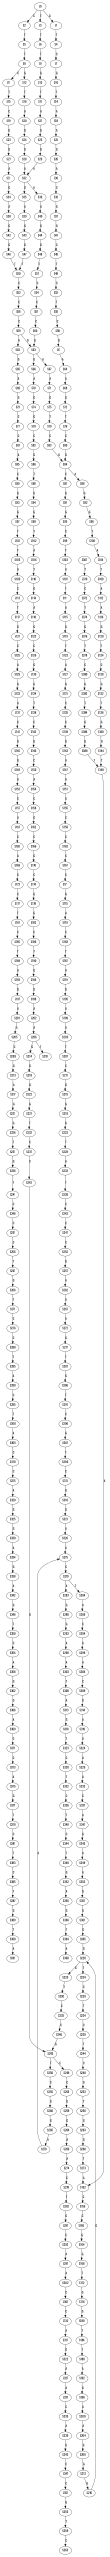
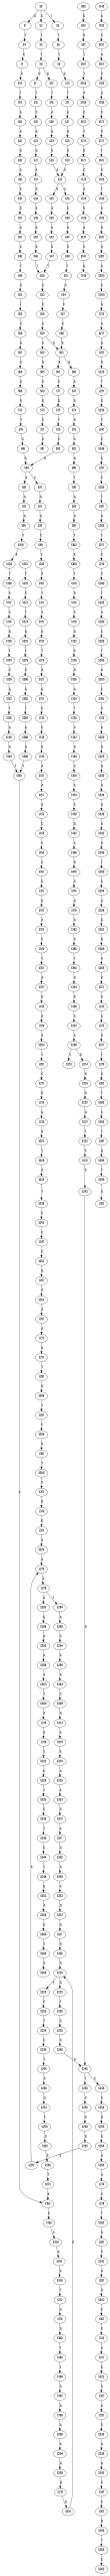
  strict digraph {
    fontname=Oswald
    node [fontname=Oswald]
    edge [fontname=Oswald]
    S0
    S1
    S2
    S3
    S4
    S5
    S6
    S7
    S8
    S9
    S10
    S11
    S12
    S13
    S14
    S15
    S16
    S17
    S18
    S19
    S20
    S21
    S22
    S23
    S24
    S25
    S26
    S27
    S28
    S29
    S30
    S31
    S32
    S33
    S34
    S35
    S36
    S37
    S38
    S39
    S40
    S41
    S42
    S43
    S44
    S45
    S46
    S47
    S48
    S49
    S50
    S51
    S52
    S53
    S54
    S55
    S56
    S57
    S58
    S59
    S60
    S61
    S62
    S63
    S64
    S65
    S66
    S67
    S68
    S69
    S70
    S71
    S72
    S73
    S74
    S75
    S76
    S77
    S78
    S79
    S80
    S81
    S82
    S83
    S84
-   S85
    S86
    S87
    S88
    S89
    S90
    S91
    S92
    S93
    S94
    S95
    S96
    S97
    S98
    S99
    S100
    S101
    S102
    S103
    S104
    S105
    S106
    S107
    S108
    S109
    S110
    S111
    S112
    S113
    S114
    S115
    S116
    S117
    S118
    S119
    S120
    S121
    S122
    S123
    S124
    S125
    S126
    S127
    S128
    S129
    S130
    S131
    S132
    S133
    S134
    S135
    S136
    S137
    S138
    S139
    S140
    S141
    S142
    S143
    S144
    S145
    S146
    S147
    S148
    S149
    S150
    S151
    S152
    S153
    S154
    S155
    S156
    S157
    S158
    S159
    S160
    S161
    S162
    S163
    S164
    S165
    S166
    S167
    S168
    S169
-   S170
+   S170 [label=S470]
    S171
    S172
    S173
    S174
    S175
    S176
    S177
    S178
    S179
    S180
    S181
    S182
    S183
    S184
    S185
    S186
    S187
    S188
    S189
    S190
    S191
    S192
    S193
    S194
    S195
    S196
    S197
    S198
    S199
    S200
    S201
    S202
    S203
    S204
    S205
    S206
    S207
    S208
    S209
    S210
    S214
    S211
    S212
    S213
    S215
    S216
    S217
    S218
    S219
    S220
    S221
    S222
    S223
    S224
    S225
    S226
    S227
    S228
    S229
    S230
    S231
    S232
    S233
    S234
    S235
    S236
    S237
    S238
    S239
    S240
    S241
    S242
    S243
    S244
    S245
    S246
    S247
    S248
    S249
    S250
    S251
    S252
    S253
    S254
    S255
    S256
    S257
    S258
    S259
    S260
    S261
    S262
    S263
    S264
    S265
    S266
    S267
    S268
    S269
    S270
    S271
    S272
    S273
    S274
    S275
    S276
    S277
    S278
    S279
    S280
    S281
    S282
    S283
    S284
    S285
    S286
    S287
    S288
    S289
    S290
    S291
    S292
    S293
    S294
    S295
    S296
    S297
    S298
    S299
    S300
    S301
    S302
    S303
    S304
    S305
    S306
    S307
    S308
    S309
    S310
    S311
    S312
    S313
    S314
    S315
    S316
    S317
    S318
    S319
    S320
    S321
    S322
    S323
    S324
    S325
    S326
    S327
    S328
    S329
    S330
    S331
    S332
    S333
    S334
    S335
    S336
    S337
    S338
    S339
    S340
    S341
    S342
    S343
    S344
    S345
    S346
    S347
    S348
    S349
    S350
    S351
    S352
    S353
    S354
    S355
    S356
    S357
    S358
    S359
    S360
    S361
    S362
    S363
    S364
    S365
    S366
    S368
    S369
    S367
    S370
    S371
    S372
    S373
    S374
    S375
    S376
    S377
    S378
    S379
    S380
    S381
    S382
    S383
    S384
    S385
    S386
    S387
    S388
    S389
    S390
    S391
    S0 -> S1 [label=G]
    S0 -> S2 [label=C]
    S0 -> S3 [label=T]
    S1 -> S4 [label=T]
    S2 -> S5 [label=T]
    S3 -> S6 [label=T]
    S4 -> S7 [label=C]
    S5 -> S8 [label=T]
    S6 -> S9 [label=T]
    S7 -> S10 [label=G]
    S8 -> S11 [label=C]
    S8 -> S12 [label=G]
    S9 -> S13 [label=G]
    S10 -> S14 [label=T]
    S11 -> S15 [label=T]
    S12 -> S16 [label=T]
    S13 -> S17 [label=T]
    S14 -> S18 [label=A]
    S15 -> S19 [label=C]
    S16 -> S20 [label=A]
    S17 -> S21 [label=A]
    S18 -> S22 [label=A]
    S19 -> S23 [label=G]
    S20 -> S24 [label=G]
    S21 -> S25 [label=G]
    S22 -> S26 [label=G]
    S23 -> S27 [label=G]
    S24 -> S28 [label=G]
    S25 -> S29 [label=G]
    S26 -> S30 [label=A]
    S27 -> S31 [label=A]
    S28 -> S32 [label=A]
    S29 -> S32 [label=A]
    S30 -> S33 [label=C]
    S31 -> S34 [label=G]
    S32 -> S35 [label=G]
    S32 -> S36 [label=A]
    S33 -> S37 [label=G]
    S34 -> S38 [label=A]
    S35 -> S39 [label=A]
    S36 -> S40 [label=A]
    S37 -> S41 [label=G]
    S38 -> S42 [label=G]
    S39 -> S43 [label=G]
    S40 -> S44 [label=G]
    S41 -> S45 [label=C]
    S42 -> S46 [label=G]
    S43 -> S47 [label=G]
    S44 -> S48 [label=G]
    S45 -> S49 [label=T]
    S46 -> S50 [label=T]
    S47 -> S50 [label=T]
    S48 -> S51 [label=T]
    S49 -> S52 [label=C]
    S50 -> S53 [label=C]
    S51 -> S54 [label=C]
    S52 -> S55 [label=T]
    S53 -> S56 [label=C]
    S54 -> S57 [label=C]
    S55 -> S58 [label=C]
    S56 -> S59 [label=C]
    S57 -> S60 [label=C]
    S58 -> S61 [label=G]
    S59 -> S62 [label=A]
    S59 -> S63 [label=G]
    S60 -> S63 [label=G]
    S61 -> S64 [label=A]
    S62 -> S65 [label=G]
    S63 -> S66 [label=G]
    S63 -> S67 [label=A]
    S64 -> S68 [label=A]
    S65 -> S69 [label=A]
    S66 -> S70 [label=A]
    S67 -> S71 [label=A]
    S68 -> S72 [label=G]
    S69 -> S73 [label=G]
    S70 -> S74 [label=G]
    S71 -> S75 [label=G]
    S72 -> S76 [label=T]
    S73 -> S77 [label=C]
    S74 -> S78 [label=G]
    S75 -> S79 [label=T]
    S76 -> S80 [label=C]
    S77 -> S81 [label=C]
    S78 -> S82 [label=C]
    S79 -> S83 [label=C]
    S80 -> S84 [label=G]
-   S81 -> S85 [label=A]
    S82 -> S86 [label=G]
    S83 -> S84 [label=G]
    S84 -> S87 [label=C]
    S84 -> S88 [label=A]
-   S85 -> S89 [label=C]
    S86 -> S90 [label=T]
    S87 -> S91 [label=G]
    S88 -> S92 [label=G]
    S89 -> S93 [label=G]
    S90 -> S94 [label=G]
    S91 -> S95 [label=G]
    S92 -> S96 [label=G]
    S93 -> S97 [label=G]
    S94 -> S98 [label=G]
    S95 -> S99 [label=C]
    S96 -> S100 [label=T]
    S97 -> S101 [label=T]
    S98 -> S102 [label=T]
    S99 -> S103 [label=T]
    S100 -> S104 [label=A]
    S101 -> S105 [label=T]
    S102 -> S106 [label=A]
    S103 -> S107 [label=A]
    S104 -> S108 [label=T]
    S105 -> S109 [label=A]
    S106 -> S110 [label=T]
    S107 -> S111 [label=T]
    S108 -> S112 [label=A]
    S109 -> S113 [label=C]
    S110 -> S114 [label=G]
    S111 -> S115 [label=A]
    S112 -> S116 [label=A]
    S113 -> S117 [label=T]
    S114 -> S118 [label=A]
    S115 -> S119 [label=G]
    S116 -> S120 [label=G]
    S117 -> S121 [label=G]
    S118 -> S122 [label=G]
    S119 -> S123 [label=T]
    S120 -> S124 [label=T]
    S121 -> S125 [label=C]
    S122 -> S126 [label=C]
    S123 -> S127 [label=A]
    S124 -> S128 [label=C]
    S125 -> S129 [label=A]
    S126 -> S130 [label=G]
    S127 -> S131 [label=G]
    S128 -> S132 [label=G]
    S129 -> S133 [label=G]
    S130 -> S134 [label=G]
    S131 -> S135 [label=C]
    S132 -> S136 [label=T]
    S133 -> S137 [label=A]
    S134 -> S138 [label=T]
    S135 -> S139 [label=C]
    S136 -> S140 [label=G]
    S137 -> S141 [label=C]
    S138 -> S142 [label=C]
    S139 -> S143 [label=G]
    S140 -> S144 [label=G]
    S141 -> S145 [label=G]
    S142 -> S146 [label=G]
    S143 -> S147 [label=A]
    S144 -> S148 [label=T]
-   S145 -> S149 [label=G]
    S146 -> S150 [label=C]
    S147 -> S151 [label=A]
    S148 -> S152 [label=A]
    S149 -> S153 [label=A]
    S150 -> S154 [label=A]
    S151 -> S155 [label=A]
    S152 -> S156 [label=C]
    S153 -> S157 [label=C]
    S154 -> S158 [label=C]
    S155 -> S159 [label=C]
    S156 -> S160 [label=C]
    S157 -> S161 [label=A]
    S158 -> S162 [label=G]
    S159 -> S163 [label=C]
    S160 -> S164 [label=G]
    S161 -> S165 [label=C]
    S162 -> S166 [label=C]
    S163 -> S167 [label=C]
    S164 -> S168 [label=G]
    S165 -> S169 [label=A]
    S166 -> S170 [label=G]
    S167 -> S171 [label=C]
    S168 -> S172 [label=T]
    S169 -> S173 [label=C]
    S170 -> S174 [label=C]
    S171 -> S175 [label=G]
    S172 -> S176 [label=G]
    S173 -> S177 [label=C]
    S174 -> S178 [label=G]
    S175 -> S179 [label=A]
    S176 -> S180 [label=G]
    S177 -> S181 [label=T]
    S178 -> S182 [label=G]
    S179 -> S183 [label=C]
    S180 -> S184 [label=T]
    S181 -> S185 [label=C]
    S182 -> S186 [label=C]
    S183 -> S187 [label=T]
    S184 -> S188 [label=T]
    S185 -> S189 [label=T]
    S186 -> S190 [label=T]
    S187 -> S191 [label=A]
    S188 -> S192 [label=A]
    S189 -> S193 [label=A]
    S190 -> S194 [label=G]
    S191 -> S195 [label=G]
    S192 -> S196 [label=G]
    S193 -> S197 [label=G]
    S194 -> S198 [label=G]
    S195 -> S199 [label=A]
    S196 -> S200 [label=A]
    S197 -> S201 [label=A]
    S198 -> S202 [label=A]
    S199 -> S203 [label=A]
    S200 -> S204 [label=A]
    S201 -> S205 [label=A]
    S202 -> S206 [label=A]
    S203 -> S207 [label=T]
    S204 -> S208 [label=G]
    S205 -> S209 [label=C]
    S206 -> S210 [label=T]
    S206 -> S214 [label=G]
    S207 -> S211 [label=C]
    S208 -> S212 [label=G]
    S209 -> S213 [label=G]
    S214 -> S218 [label=G]
    S211 -> S215 [label=G]
    S212 -> S216 [label=G]
    S213 -> S217 [label=A]
    S215 -> S219 [label=G]
    S216 -> S220 [label=G]
    S217 -> S221 [label=G]
    S218 -> S222 [label=G]
    S219 -> S223 [label=G]
    S220 -> S224 [label=T]
    S220 -> S225 [label=G]
    S221 -> S226 [label=G]
    S222 -> S227 [label=G]
    S223 -> S228 [label=T]
    S224 -> S229 [label=C]
    S225 -> S230 [label=T]
    S226 -> S231 [label=T]
    S227 -> S232 [label=T]
    S228 -> S233 [label=A]
    S229 -> S234 [label=T]
    S230 -> S235 [label=C]
    S231 -> S236 [label=G]
    S232 -> S237 [label=C]
    S233 -> S238 [label=T]
    S234 -> S239 [label=C]
    S235 -> S240 [label=C]
    S236 -> S241 [label=T]
    S237 -> S242 [label=C]
    S238 -> S243 [label=C]
    S239 -> S244 [label=T]
    S240 -> S245 [label=G]
    S241 -> S246 [label=C]
    S242 -> S245 [label=G]
    S243 -> S247 [label=C]
    S244 -> S248 [label=C]
    S245 -> S249 [label=C]
    S245 -> S250 [label=T]
    S246 -> S251 [label=C]
    S247 -> S252 [label=C]
    S248 -> S253 [label=G]
    S249 -> S254 [label=C]
    S250 -> S255 [label=C]
    S251 -> S256 [label=C]
    S252 -> S257 [label=G]
    S253 -> S258 [label=T]
    S254 -> S259 [label=G]
    S255 -> S260 [label=G]
    S256 -> S261 [label=T]
    S257 -> S262 [label=A]
    S258 -> S263 [label=G]
    S259 -> S264 [label=G]
    S260 -> S265 [label=G]
    S261 -> S266 [label=G]
    S262 -> S267 [label=A]
    S263 -> S268 [label=G]
    S264 -> S269 [label=A]
    S265 -> S270 [label=A]
    S266 -> S271 [label=T]
    S267 -> S272 [label=A]
    S268 -> S273 [label=T]
    S269 -> S274 [label=A]
    S270 -> S275 [label=A]
    S271 -> S276 [label=C]
    S272 -> S277 [label=G]
    S273 -> S152 [label=A]
    S274 -> S278 [label=C]
    S275 -> S279 [label=C]
    S276 -> S280 [label=C]
    S277 -> S281 [label=T]
    S278 -> S282 [label=T]
    S279 -> S283 [label=A]
    S279 -> S284 [label=T]
    S280 -> S285 [label=T]
    S281 -> S286 [label=G]
    S282 -> S287 [label=G]
    S283 -> S288 [label=G]
    S284 -> S289 [label=A]
    S285 -> S290 [label=A]
    S286 -> S291 [label=T]
    S287 -> S292 [label=C]
    S288 -> S293 [label=G]
    S289 -> S294 [label=C]
    S290 -> S295 [label=C]
    S291 -> S296 [label=C]
    S292 -> S297 [label=A]
    S293 -> S298 [label=A]
    S294 -> S299 [label=A]
    S295 -> S300 [label=T]
    S296 -> S301 [label=G]
    S297 -> S302 [label=A]
    S298 -> S303 [label=A]
    S299 -> S304 [label=A]
    S300 -> S305 [label=A]
    S301 -> S306 [label=T]
    S302 -> S307 [label=C]
    S303 -> S308 [label=T]
    S304 -> S309 [label=C]
    S305 -> S310 [label=C]
    S306 -> S311 [label=C]
    S307 -> S312 [label=C]
    S308 -> S313 [label=A]
    S309 -> S314 [label=G]
    S310 -> S315 [label=C]
    S311 -> S316 [label=G]
    S312 -> S317 [label=A]
    S313 -> S318 [label=G]
    S314 -> S319 [label=A]
    S315 -> S320 [label=A]
    S316 -> S321 [label=G]
    S317 -> S322 [label=G]
    S318 -> S323 [label=T]
    S319 -> S324 [label=A]
    S320 -> S325 [label=G]
    S321 -> S326 [label=A]
    S322 -> S327 [label=A]
    S323 -> S328 [label=C]
    S324 -> S329 [label=A]
    S325 -> S330 [label=G]
    S326 -> S275 [label=A]
    S327 -> S331 [label=A]
    S328 -> S332 [label=T]
    S329 -> S333 [label=A]
    S330 -> S334 [label=A]
    S331 -> S335 [label=C]
    S332 -> S336 [label=C]
    S333 -> S337 [label=C]
    S334 -> S338 [label=G]
    S335 -> S339 [label=A]
    S336 -> S340 [label=T]
    S337 -> S341 [label=A]
    S338 -> S342 [label=A]
    S339 -> S343 [label=G]
    S340 -> S344 [label=C]
    S341 -> S345 [label=G]
    S342 -> S346 [label=G]
    S343 -> S347 [label=C]
    S344 -> S348 [label=T]
    S345 -> S349 [label=A]
    S346 -> S350 [label=T]
    S347 -> S351 [label=C]
    S348 -> S352 [label=G]
    S349 -> S353 [label=A]
    S350 -> S354 [label=C]
    S351 -> S355 [label=G]
    S352 -> S356 [label=A]
    S353 -> S357 [label=G]
    S354 -> S358 [label=A]
    S355 -> S359 [label=T]
    S356 -> S360 [label=G]
    S357 -> S361 [label=G]
    S358 -> S362 [label=G]
    S359 -> S363 [label=C]
    S360 -> S364 [label=T]
    S361 -> S365 [label=G]
    S362 -> S366 [label=G]
    S364 -> S368 [label=A]
    S365 -> S220 [label=G]
    S366 -> S369 [label=A]
    S369 -> S371 [label=C]
    S367 -> S370 [label=T]
    S370 -> S372 [label=C]
    S371 -> S373 [label=C]
    S372 -> S374 [label=T]
    S373 -> S375 [label=A]
    S374 -> S376 [label=G]
    S375 -> S377 [label=G]
    S376 -> S378 [label=T]
    S377 -> S379 [label=T]
    S378 -> S380 [label=C]
    S379 -> S381 [label=C]
    S380 -> S382 [label=G]
    S381 -> S383 [label=T]
    S382 -> S384 [label=T]
    S383 -> S385 [label=C]
    S384 -> S386 [label=G]
    S385 -> S387 [label=T]
    S386 -> S388 [label=G]
    S387 -> S389 [label=G]
    S388 -> S148 [label=T]
    S389 -> S390 [label=T]
    S390 -> S391 [label=A]
  }
